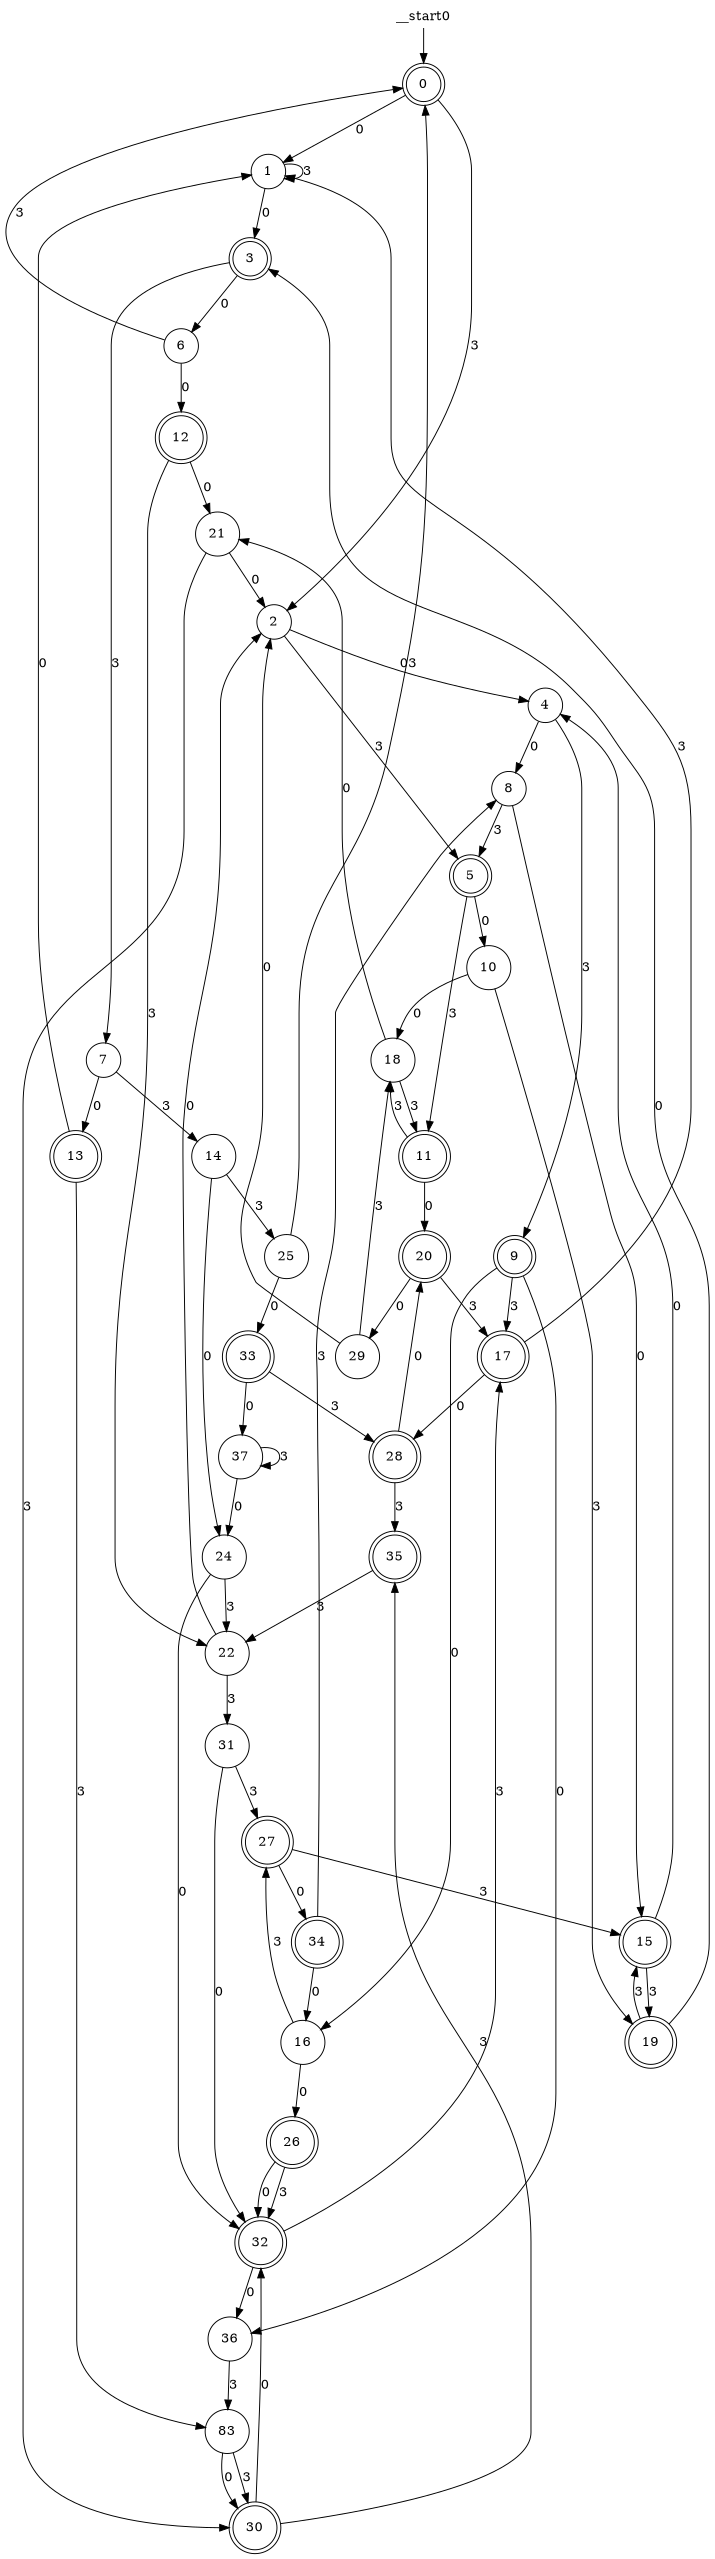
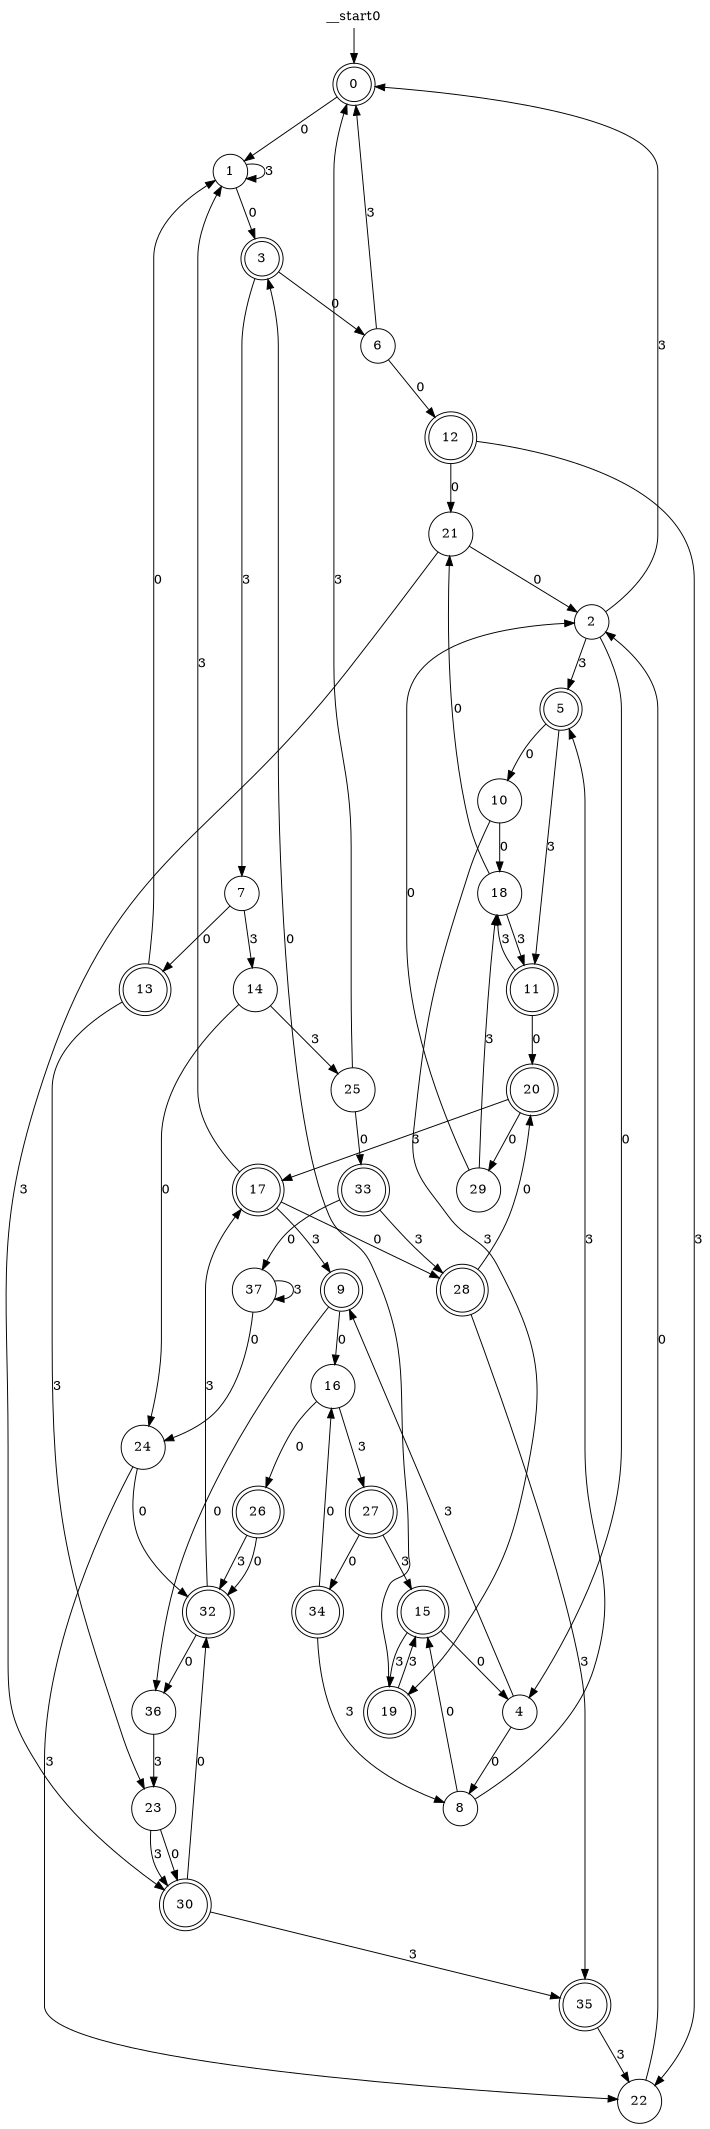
  digraph {
    node [shape=doublecircle]
    n1 [label=0]
    n2 [label=1 shape=circle]
    n3 [label=2 shape=circle]
    n4 [label=3]
    n5 [label=4 shape=circle]
    n6 [label=5]
    n7 [label=6 shape=circle]
    n8 [label=7 shape=circle]
    n9 [label=8 shape=circle]
    n10 [label=9]
    n11 [label=10 shape=circle]
    n12 [label=11]
    n13 [label=12]
    n14 [label=13]
    n15 [label=14 shape=circle]
    n16 [label=15]
    n17 [label=16 shape=circle]
    n18 [label=17]
    n19 [label=36 shape=circle]
    n20 [label=18 shape=circle]
    n21 [label=19]
    n22 [label=20]
    n23 [label=21 shape=circle]
    n24 [label=22 shape=circle]
-   n25 [label=83 shape=circle]
+   n25 [label=23 shape=circle]
    n26 [label=24 shape=circle]
    n27 [label=25 shape=circle]
    n28 [label=26]
    n29 [label=27]
    n30 [label=28]
    n31 [label=29 shape=circle]
    n32 [label=30]
-   n33 [label=31 shape=circle]
    n34 [label=32]
    n35 [label=33]
    n36 [label=34]
    n37 [label=35]
    n38 [label=37 shape=circle]
    __start0 [height=0 shape=none width=0]
    n1 -> n2 [label=0]
-   n1 -> n3 [label=3]
+   n3 -> n1 [label=3]
    n2 -> n2 [label=3]
    n2 -> n4 [label=0]
    n3 -> n5 [label=0]
    n3 -> n6 [label=3]
    n4 -> n7 [label=0]
    n4 -> n8 [label=3]
    n5 -> n9 [label=0]
    n5 -> n10 [label=3]
    n6 -> n11 [label=0]
    n6 -> n12 [label=3]
    n7 -> n1 [label=3]
    n7 -> n13 [label=0]
    n8 -> n14 [label=0]
    n8 -> n15 [label=3]
    n9 -> n6 [label=3]
    n9 -> n16 [label=0]
    n10 -> n17 [label=0]
-   n10 -> n18 [label=3]
+   n18 -> n10 [label=3]
    n10 -> n19 [label=0]
    n11 -> n20 [label=0]
    n11 -> n21 [label=3]
    n12 -> n20 [label=3]
    n12 -> n22 [label=0]
    n13 -> n23 [label=0]
    n13 -> n24 [label=3]
    n14 -> n2 [label=0]
    n14 -> n25 [label=3]
    n15 -> n26 [label=0]
    n15 -> n27 [label=3]
    n16 -> n5 [label=0]
    n16 -> n21 [label=3]
    n17 -> n28 [label=0]
    n17 -> n29 [label=3]
    n18 -> n2 [label=3]
    n18 -> n30 [label=0]
    n19 -> n25 [label=3]
    n20 -> n12 [label=3]
    n20 -> n23 [label=0]
    n21 -> n4 [label=0]
    n21 -> n16 [label=3]
    n22 -> n18 [label=3]
    n22 -> n31 [label=0]
    n23 -> n3 [label=0]
    n23 -> n32 [label=3]
    n24 -> n3 [label=0]
-   n24 -> n33 [label=3]
    n25 -> n32 [label=0]
    n25 -> n32 [label=3]
    n26 -> n24 [label=3]
    n26 -> n34 [label=0]
    n27 -> n1 [label=3]
    n27 -> n35 [label=0]
    n28 -> n34 [label=0]
    n28 -> n34 [label=3]
    n29 -> n16 [label=3]
    n29 -> n36 [label=0]
    n30 -> n22 [label=0]
    n30 -> n37 [label=3]
    n31 -> n3 [label=0]
    n31 -> n20 [label=3]
    n32 -> n34 [label=0]
    n32 -> n37 [label=3]
-   n33 -> n29 [label=3]
-   n33 -> n34 [label=0]
    n34 -> n18 [label=3]
    n34 -> n19 [label=0]
    n35 -> n30 [label=3]
    n35 -> n38 [label=0]
    n36 -> n9 [label=3]
    n36 -> n17 [label=0]
    n37 -> n24 [label=3]
    n38 -> n26 [label=0]
    n38 -> n38 [label=3]
    __start0 -> n1
  }
